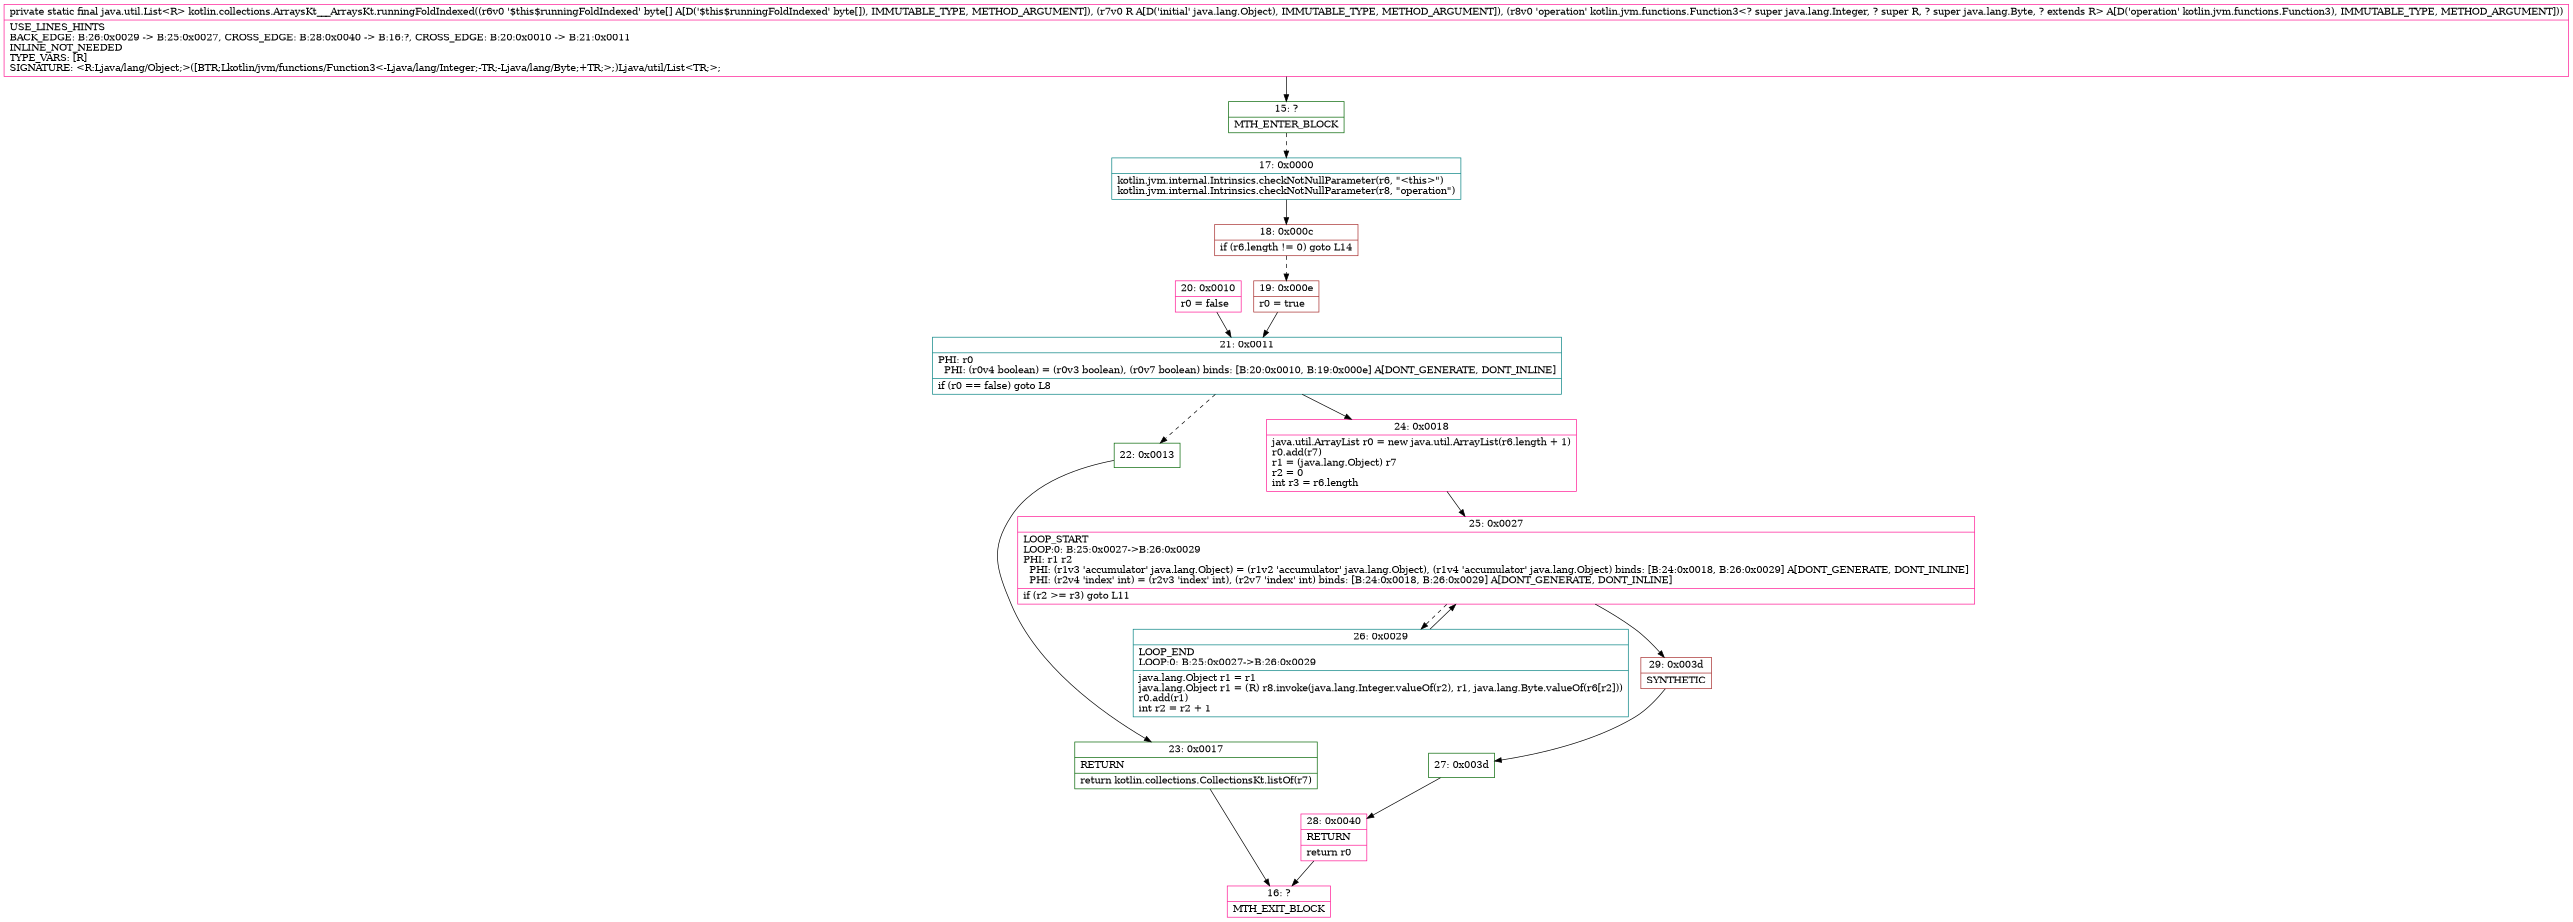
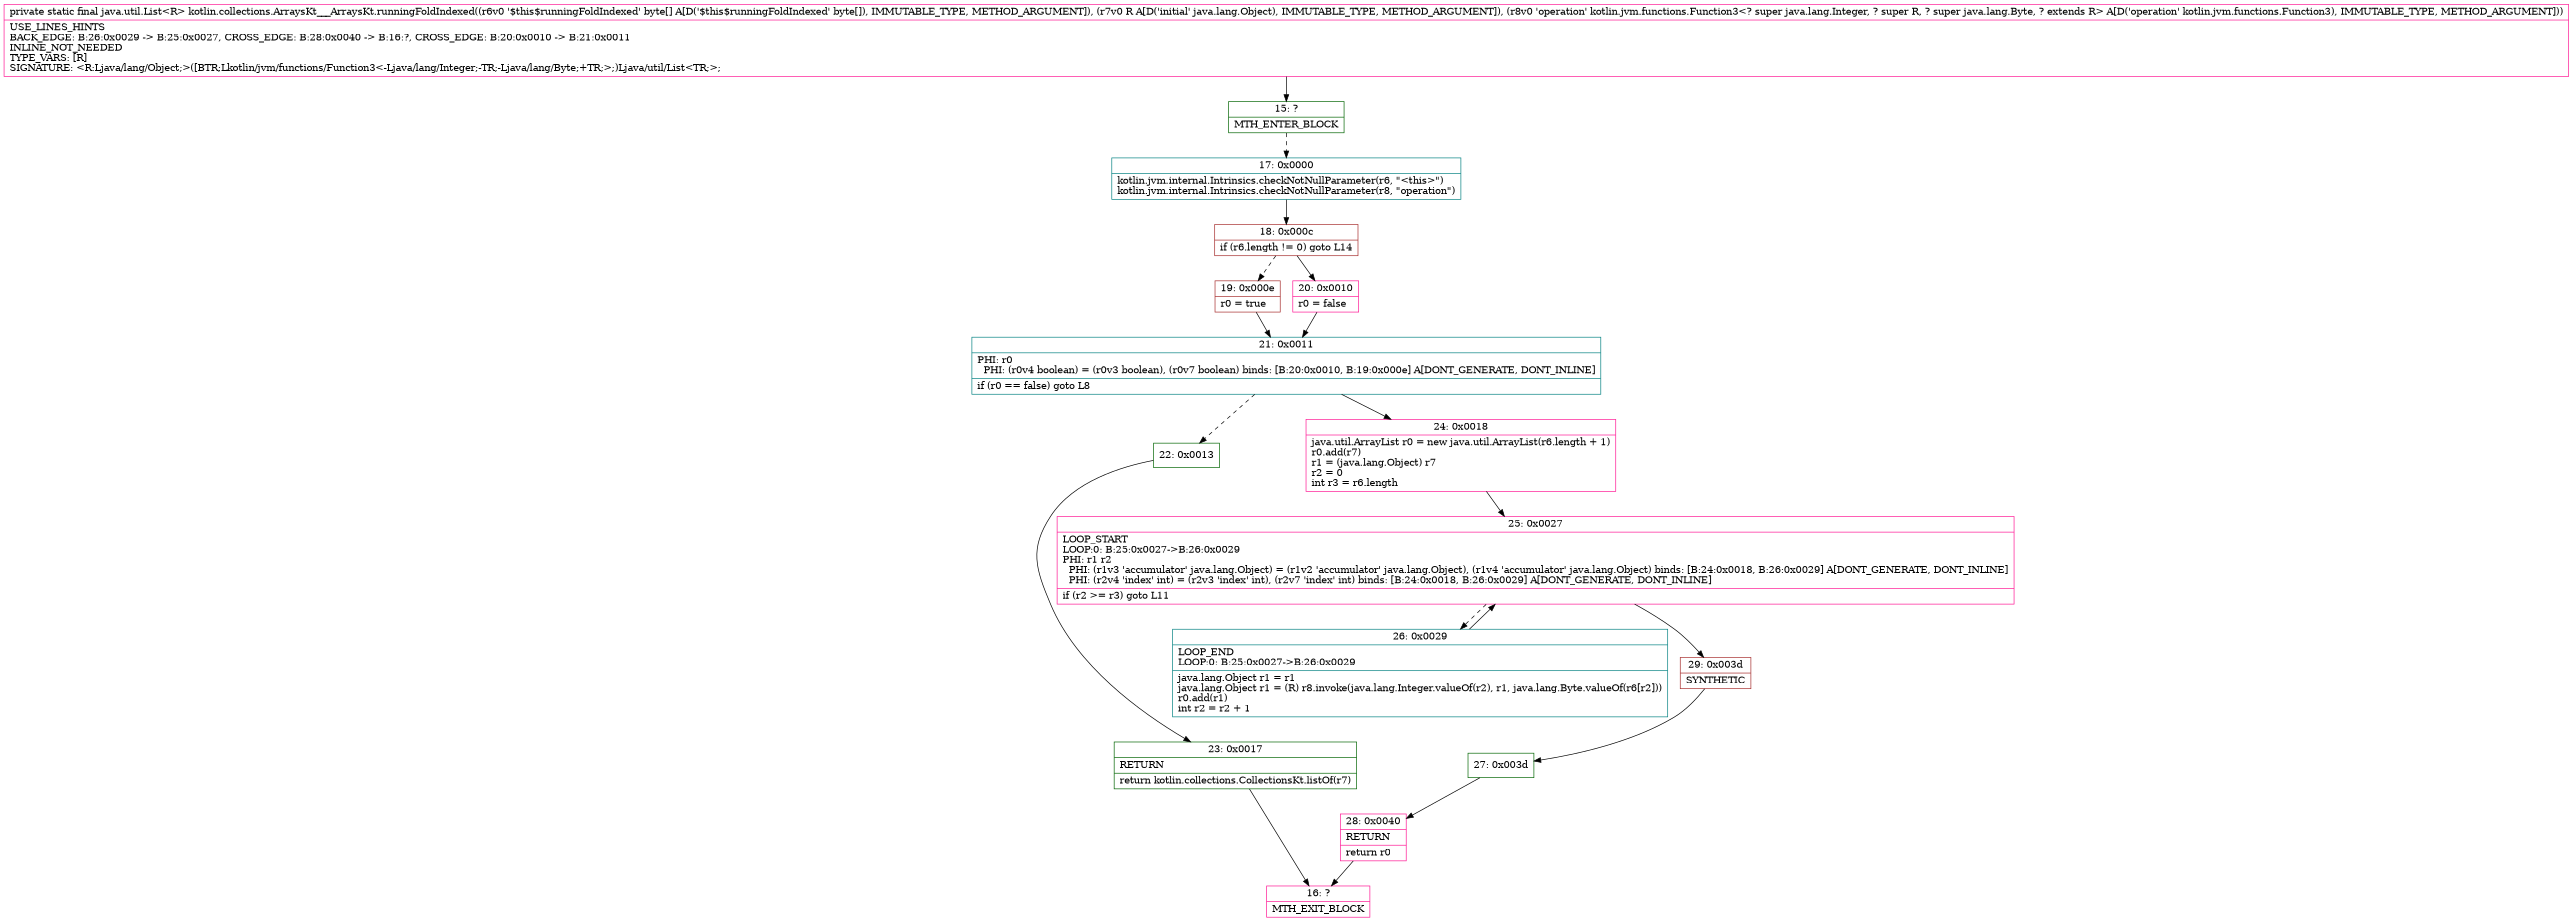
  digraph {
    node [color=deeppink shape=record]
    n1 [color=darkgreen label="{15\:\ ?|MTH_ENTER_BLOCK\l}"]
    n2 [color=teal label="{17\:\ 0x0000|kotlin.jvm.internal.Intrinsics.checkNotNullParameter(r6, \"\<this\>\")\lkotlin.jvm.internal.Intrinsics.checkNotNullParameter(r8, \"operation\")\l}"]
    n3 [color=brown label="{18\:\ 0x000c|if (r6.length != 0) goto L14\l}"]
    n4 [color=brown label="{19\:\ 0x000e|r0 = true\l}"]
    n5 [label="{20\:\ 0x0010|r0 = false\l}"]
    n6 [color=teal label="{21\:\ 0x0011|PHI: r0 \l  PHI: (r0v4 boolean) = (r0v3 boolean), (r0v7 boolean) binds: [B:20:0x0010, B:19:0x000e] A[DONT_GENERATE, DONT_INLINE]\l|if (r0 == false) goto L8\l}"]
    n7 [color=darkgreen label="{22\:\ 0x0013}"]
    n8 [label="{24\:\ 0x0018|java.util.ArrayList r0 = new java.util.ArrayList(r6.length + 1)\lr0.add(r7)\lr1 = (java.lang.Object) r7\lr2 = 0\lint r3 = r6.length\l}"]
    n9 [color=darkgreen label="{23\:\ 0x0017|RETURN\l|return kotlin.collections.CollectionsKt.listOf(r7)\l}"]
    n10 [label="{25\:\ 0x0027|LOOP_START\lLOOP:0: B:25:0x0027\-\>B:26:0x0029\lPHI: r1 r2 \l  PHI: (r1v3 'accumulator' java.lang.Object) = (r1v2 'accumulator' java.lang.Object), (r1v4 'accumulator' java.lang.Object) binds: [B:24:0x0018, B:26:0x0029] A[DONT_GENERATE, DONT_INLINE]\l  PHI: (r2v4 'index' int) = (r2v3 'index' int), (r2v7 'index' int) binds: [B:24:0x0018, B:26:0x0029] A[DONT_GENERATE, DONT_INLINE]\l|if (r2 \>= r3) goto L11\l}"]
    n11 [label="{16\:\ ?|MTH_EXIT_BLOCK\l}"]
    n12 [color=teal label="{26\:\ 0x0029|LOOP_END\lLOOP:0: B:25:0x0027\-\>B:26:0x0029\l|java.lang.Object r1 = r1\ljava.lang.Object r1 = (R) r8.invoke(java.lang.Integer.valueOf(r2), r1, java.lang.Byte.valueOf(r6[r2]))\lr0.add(r1)\lint r2 = r2 + 1\l}"]
    n13 [color=brown label="{29\:\ 0x003d|SYNTHETIC\l}"]
    n14 [color=darkgreen label="{27\:\ 0x003d}"]
    n15 [label="{28\:\ 0x0040|RETURN\l|return r0\l}"]
    n16 [label="{private static final java.util.List\<R\> kotlin.collections.ArraysKt___ArraysKt.runningFoldIndexed((r6v0 '$this$runningFoldIndexed' byte[] A[D('$this$runningFoldIndexed' byte[]), IMMUTABLE_TYPE, METHOD_ARGUMENT]), (r7v0 R A[D('initial' java.lang.Object), IMMUTABLE_TYPE, METHOD_ARGUMENT]), (r8v0 'operation' kotlin.jvm.functions.Function3\<? super java.lang.Integer, ? super R, ? super java.lang.Byte, ? extends R\> A[D('operation' kotlin.jvm.functions.Function3), IMMUTABLE_TYPE, METHOD_ARGUMENT]))  | USE_LINES_HINTS\lBACK_EDGE: B:26:0x0029 \-\> B:25:0x0027, CROSS_EDGE: B:28:0x0040 \-\> B:16:?, CROSS_EDGE: B:20:0x0010 \-\> B:21:0x0011\lINLINE_NOT_NEEDED\lTYPE_VARS: [R]\lSIGNATURE: \<R:Ljava\/lang\/Object;\>([BTR;Lkotlin\/jvm\/functions\/Function3\<\-Ljava\/lang\/Integer;\-TR;\-Ljava\/lang\/Byte;+TR;\>;)Ljava\/util\/List\<TR;\>;\l}"]
    n1 -> n2 [style=dashed]
    n2 -> n3
    n3 -> n4 [style=dashed]
+   n3 -> n5
    n4 -> n6
    n5 -> n6
    n6 -> n7 [style=dashed]
    n6 -> n8
    n7 -> n9
    n8 -> n10
    n9 -> n11
    n10 -> n12 [style=dashed]
    n10 -> n13
    n12 -> n10
    n13 -> n14
    n14 -> n15
    n15 -> n11
    n16 -> n1
  }
